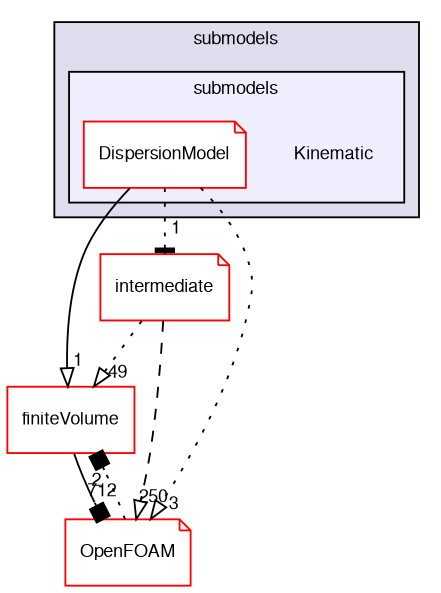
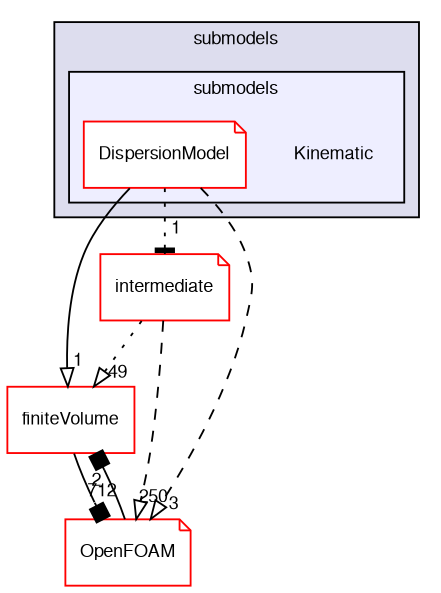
  digraph {
    compound=true
    node [fontname=FreeSans fontsize=10 shape=note color=red]
    edge [headlabel=1 labeldistance=1.5 labelfontname=FreeSans labelfontsize=10 style=dotted arrowhead=onormal]
    n1 [label=Kinematic shape=plaintext color=""]
    n2 [fillcolor=white label=DispersionModel style=filled]
    n3 [label=finiteVolume shape=box]
    n4 [label=intermediate]
    n5 [label=OpenFOAM]
    subgraph cluster_1 {
      bgcolor="#ddddee"
      fontname=FreeSans
      fontsize=10
      label=submodels
      pencolor=black
      subgraph cluster_2 {
        bgcolor="#eeeeff"
        fontname=FreeSans
        fontsize=10
        pencolor=black
        n1
        n2
      }
    }
    n2 -> n3 [style=solid]
    n2 -> n4 [arrowhead=tee]
-   n2 -> n5 [headlabel=3]
+   n2 -> n5 [headlabel=3 style=dashed]
    n3 -> n5 [headlabel=712 style=solid arrowhead=box]
    n4 -> n3 [headlabel=49]
    n4 -> n5 [headlabel=250 style=dashed]
-   n5 -> n3 [headlabel=2 arrowhead=box]
+   n5 -> n3 [headlabel=2 style=solid arrowhead=box]
  }
